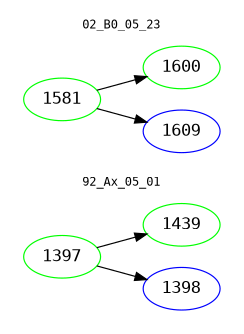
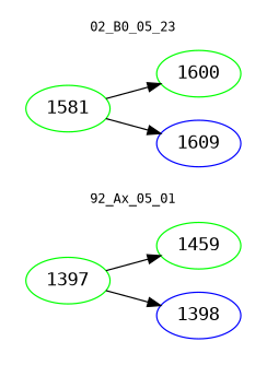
  digraph {
    fontname="DejaVu Sans Mono"
    rankdir=LR
    node [color=green fontname="DejaVu Sans Mono"]
    edge [color=black fontname="DejaVu Sans Mono"]
    n1 [label=1397]
    n2 [color=blue label=1398]
-   n3 [label=1439]
+   n3 [label=1459]
    n4 [label=1581]
    n5 [color=blue label=1609]
    n6 [label=1600]
    subgraph cluster_1 {
      color=white
      fontsize=10
      label="92_Ax_05_01"
      n1
      n2
      n3
    }
    subgraph cluster_2 {
      color=white
      fontsize=10
      label="02_B0_05_23"
      n4
      n5
      n6
    }
    n1 -> n2
    n1 -> n3
    n4 -> n5
    n4 -> n6
  }
